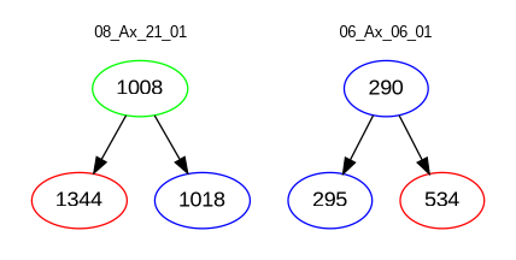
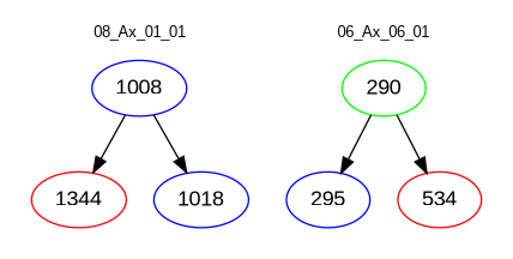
  digraph {
    fontname="Liberation Sans"
    node [color=green fontname="Liberation Sans"]
    edge [color=black fontname="Liberation Sans"]
-   n1 [label=1008]
+   n1 [color=blue label=1008]
    n2 [color=red label=1344]
    n3 [color=blue label=1018]
-   n4 [color=blue label=290]
+   n4 [label=290]
    n5 [color=blue label=295]
    n6 [color=red label=534]
    subgraph cluster_1 {
      color=white
      fontsize=10
-     label="08_Ax_21_01"
+     label="08_Ax_01_01"
      n1
      n2
      n3
    }
    subgraph cluster_2 {
      color=white
      fontsize=10
      label="06_Ax_06_01"
      n4
      n5
      n6
    }
    n1 -> n2
    n1 -> n3
    n4 -> n5
    n4 -> n6
  }
